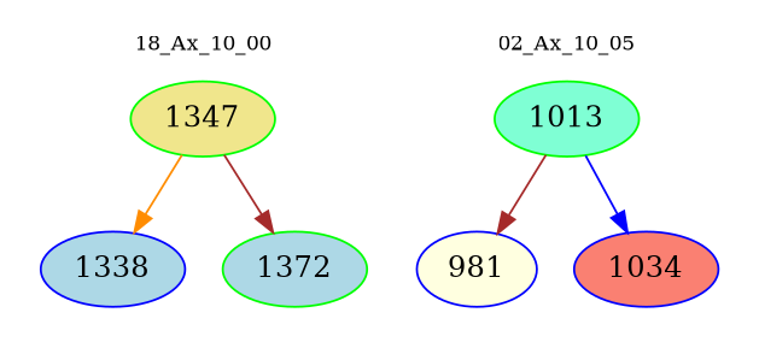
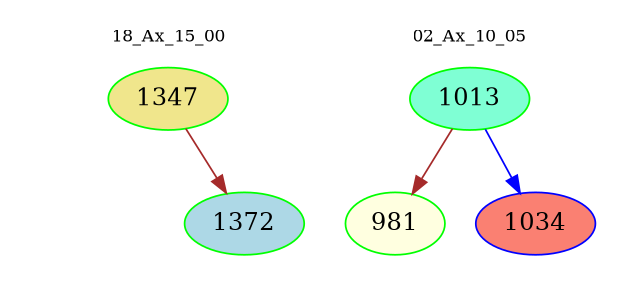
  digraph {
    node [color=green fillcolor=lightblue style=filled]
    edge [color=brown]
    n1 [fillcolor=khaki label=1347]
-   n2 [color=blue label=1338]
    n3 [label=1372]
    n4 [fillcolor=aquamarine label=1013]
-   n5 [color=blue fillcolor=lightyellow label=981]
+   n5 [fillcolor=lightyellow label=981]
    n6 [color=blue fillcolor=salmon label=1034]
    subgraph cluster_1 {
      color=white
      fontsize=10
-     label="18_Ax_10_00"
+     label="18_Ax_15_00"
      n1
-     n2
      n3
    }
    subgraph cluster_2 {
      color=white
      fontsize=10
      label="02_Ax_10_05"
      n4
      n5
      n6
    }
-   n1 -> n2 [color=darkorange]
    n1 -> n3
    n4 -> n5
    n4 -> n6 [color=blue]
  }
